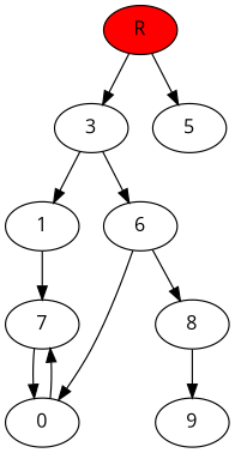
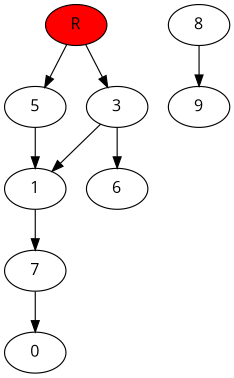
  digraph {
    fontname="Open Sans"
    node [fontname="Open Sans"]
    edge [fontname="Open Sans"]
    1
    7
    n3 [label=0]
    3
    6
    8
    5
    9
    R [fillcolor="#ff0000" style=filled]
    1 -> 7
    7 -> n3
-   n3 -> 7
    3 -> 1
    3 -> 6
-   6 -> n3
-   6 -> 8
    8 -> 9
+   5 -> 1
    R -> 3
    R -> 5
  }
